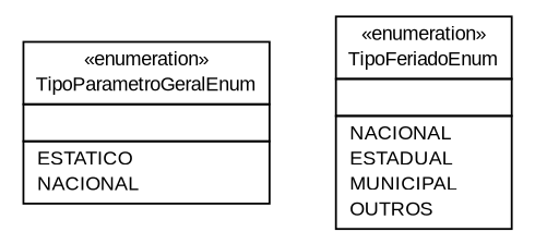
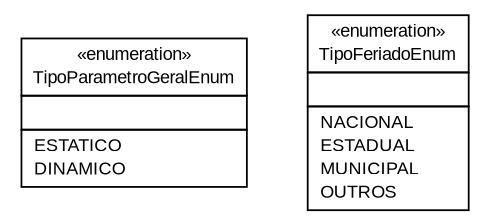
  digraph {
    nodesep=0.25
    ranksep=0.5
    node [fontcolor=black fontname=arial fontsize=10.0 shape=plaintext]
-   n1 [label=<<table title="br.gov.to.sefaz.par.gestao.persistence.enums.TipoParametroGeralEnum" border="0" cellborder="1" cellspacing="0" cellpadding="2" port="p" href="./TipoParametroGeralEnum.html"> 		<tr><td><table border="0" cellspacing="0" cellpadding="1"> <tr><td align="center" balign="center"> &#171;enumeration&#187; </td></tr> <tr><td align="center" balign="center"> TipoParametroGeralEnum </td></tr> 		</table></td></tr> 		<tr><td><table border="0" cellspacing="0" cellpadding="1"> <tr><td align="left" balign="left">  </td></tr> 		</table></td></tr> 		<tr><td><table border="0" cellspacing="0" cellpadding="1"> <tr><td align="left" balign="left"> ESTATICO </td></tr> <tr><td align="left" balign="left"> NACIONAL </td></tr> 		</table></td></tr> 		</table>>]
+   n1 [label=<<table title="br.gov.to.sefaz.par.gestao.persistence.enums.TipoParametroGeralEnum" border="0" cellborder="1" cellspacing="0" cellpadding="2" port="p" href="./TipoParametroGeralEnum.html"> 		<tr><td><table border="0" cellspacing="0" cellpadding="1"> <tr><td align="center" balign="center"> &#171;enumeration&#187; </td></tr> <tr><td align="center" balign="center"> TipoParametroGeralEnum </td></tr> 		</table></td></tr> 		<tr><td><table border="0" cellspacing="0" cellpadding="1"> <tr><td align="left" balign="left">  </td></tr> 		</table></td></tr> 		<tr><td><table border="0" cellspacing="0" cellpadding="1"> <tr><td align="left" balign="left"> ESTATICO </td></tr> <tr><td align="left" balign="left"> DINAMICO </td></tr> 		</table></td></tr> 		</table>>]
    n2 [label=<<table title="br.gov.to.sefaz.par.gestao.persistence.enums.TipoFeriadoEnum" border="0" cellborder="1" cellspacing="0" cellpadding="2" port="p" href="./TipoFeriadoEnum.html"> 		<tr><td><table border="0" cellspacing="0" cellpadding="1"> <tr><td align="center" balign="center"> &#171;enumeration&#187; </td></tr> <tr><td align="center" balign="center"> TipoFeriadoEnum </td></tr> 		</table></td></tr> 		<tr><td><table border="0" cellspacing="0" cellpadding="1"> <tr><td align="left" balign="left">  </td></tr> 		</table></td></tr> 		<tr><td><table border="0" cellspacing="0" cellpadding="1"> <tr><td align="left" balign="left"> NACIONAL </td></tr> <tr><td align="left" balign="left"> ESTADUAL </td></tr> <tr><td align="left" balign="left"> MUNICIPAL </td></tr> <tr><td align="left" balign="left"> OUTROS </td></tr> 		</table></td></tr> 		</table>>]
  }
